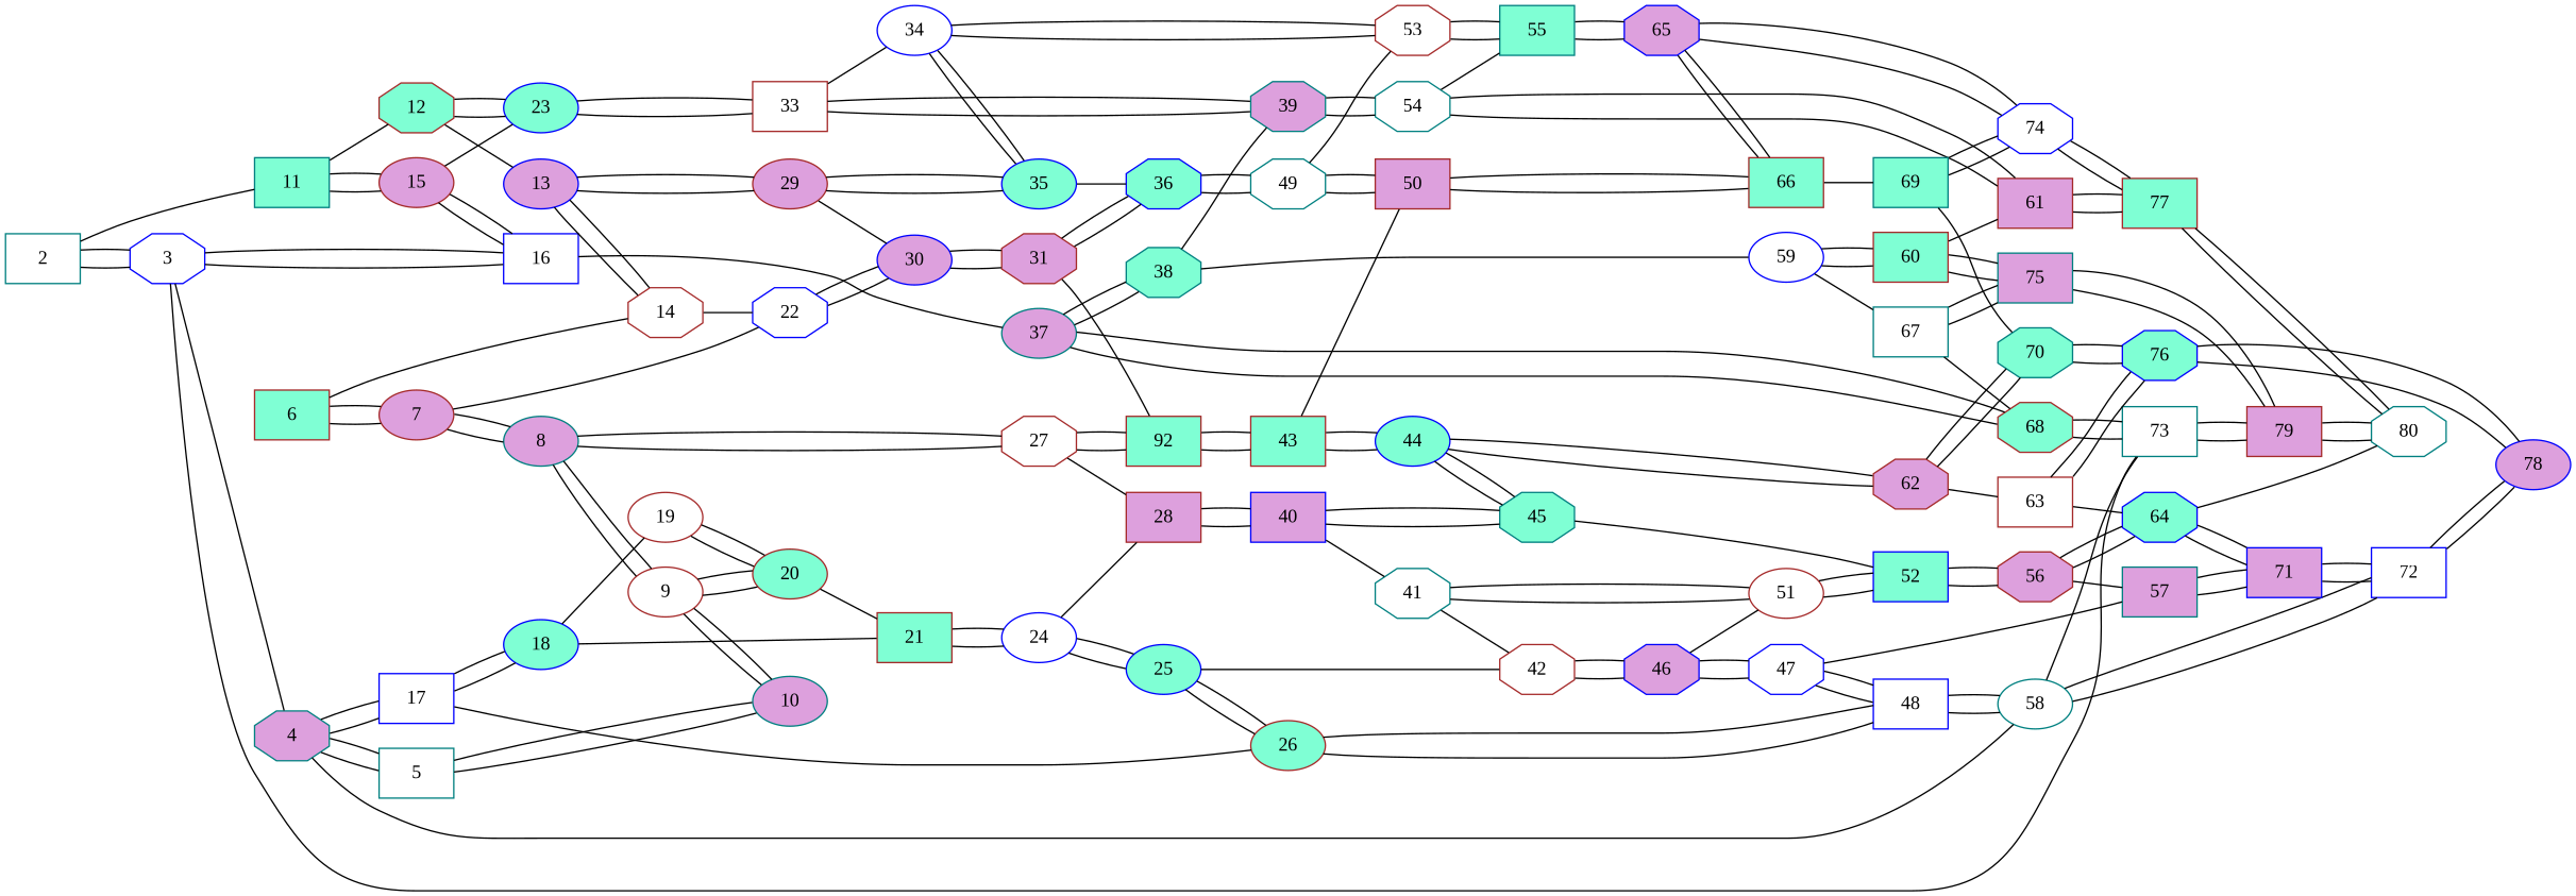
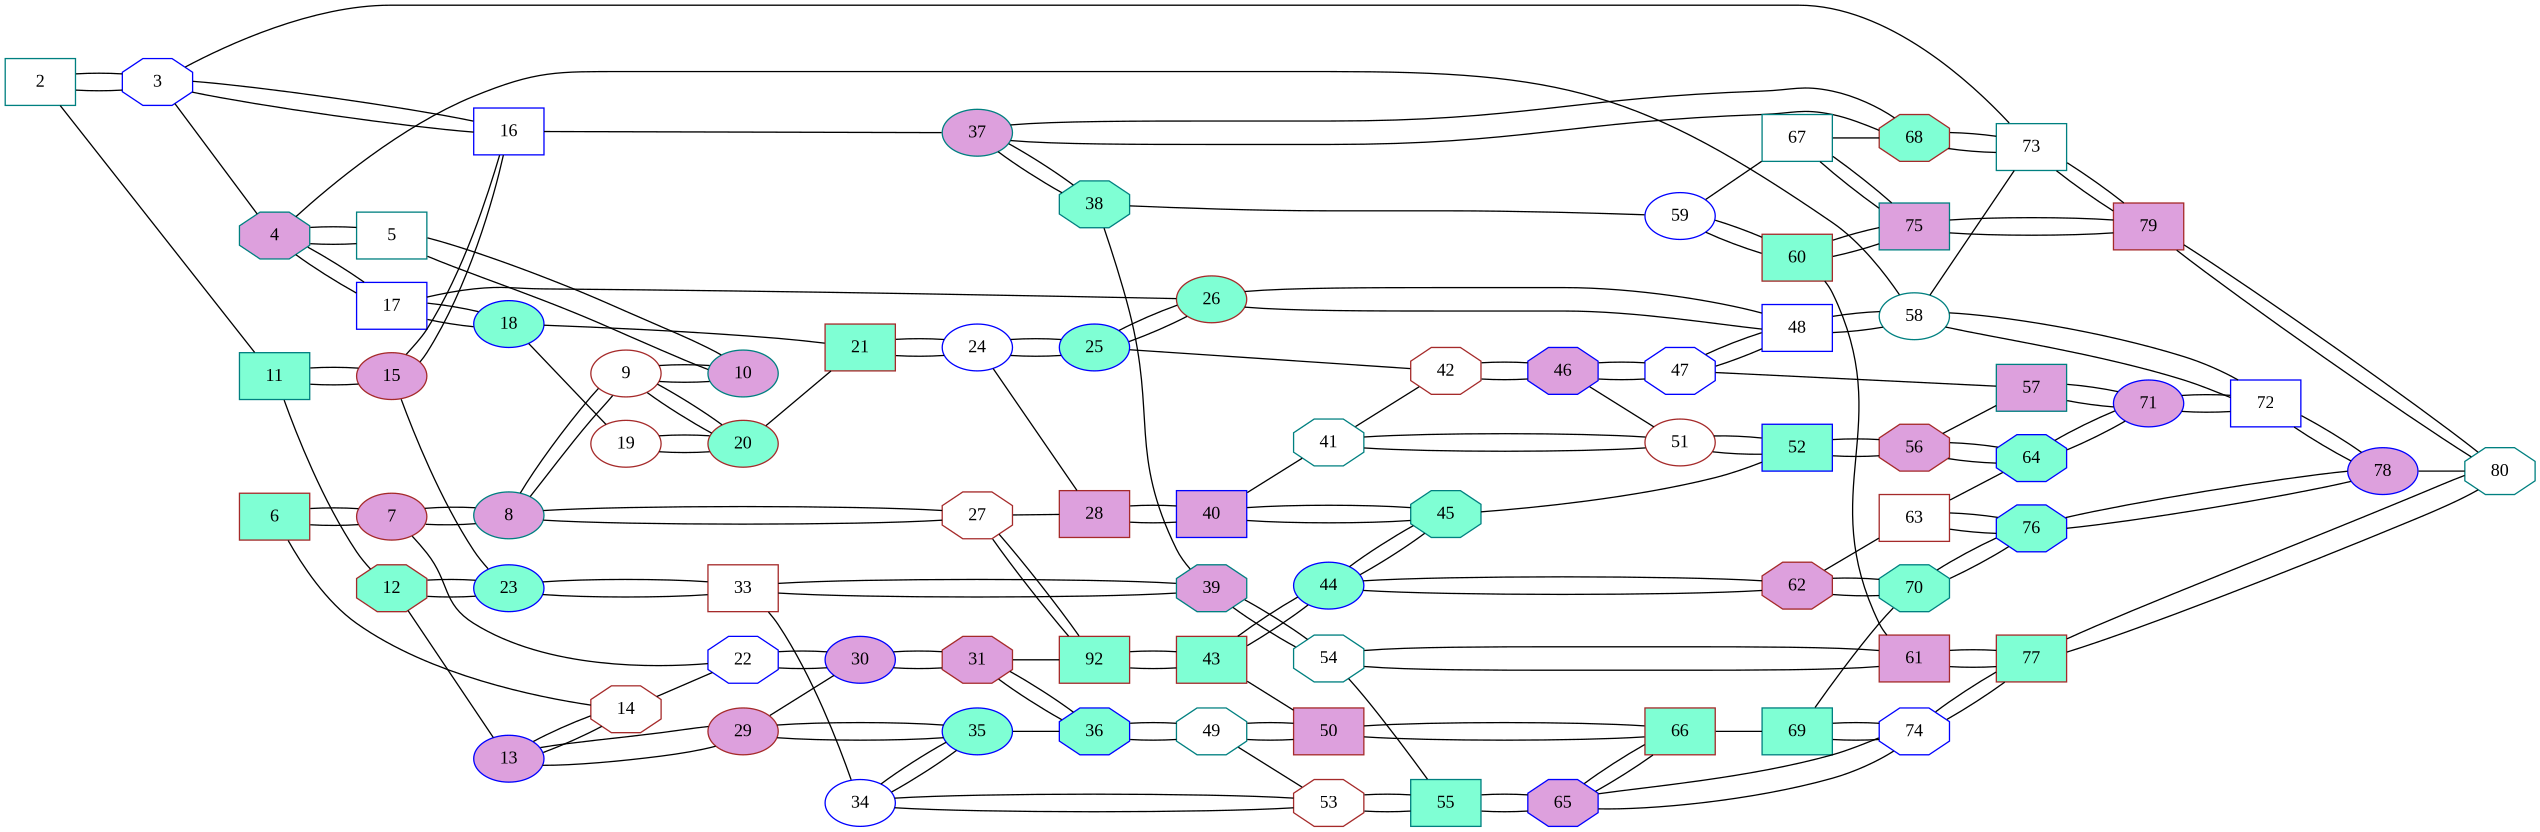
  graph {
    fontname="Liberation Serif"
    rankdir=LR
    node [color=brown fillcolor=white fontname="Liberation Serif" shape=box style=filled]
    edge [fontname="Liberation Serif"]
    2 [color=teal]
    3 [color=blue shape=octagon]
    11 [color=teal fillcolor=aquamarine]
    6 [fillcolor=aquamarine]
    7 [fillcolor=plum shape=ellipse]
    14 [shape=octagon]
    4 [color=teal fillcolor=plum shape=octagon]
    16 [color=blue]
    73 [color=teal]
    12 [fillcolor=aquamarine shape=octagon]
    15 [fillcolor=plum shape=ellipse]
    5 [color=teal]
    17 [color=blue]
    58 [color=teal shape=ellipse]
    37 [color=teal fillcolor=plum shape=ellipse]
    79 [fillcolor=plum]
    10 [color=teal fillcolor=plum shape=ellipse]
    18 [color=blue fillcolor=aquamarine shape=ellipse]
    26 [fillcolor=aquamarine shape=ellipse]
    72 [color=blue]
    8 [color=teal fillcolor=plum shape=ellipse]
    22 [color=blue shape=octagon]
    9 [shape=ellipse]
    27 [shape=octagon]
    30 [color=blue fillcolor=plum shape=ellipse]
    20 [fillcolor=aquamarine shape=ellipse]
    28 [fillcolor=plum]
    n28 [fillcolor=aquamarine label=92]
    21 [fillcolor=aquamarine]
    13 [color=blue fillcolor=plum shape=ellipse]
    23 [color=blue fillcolor=aquamarine shape=ellipse]
    29 [fillcolor=plum shape=ellipse]
    33
    35 [color=blue fillcolor=aquamarine shape=ellipse]
    38 [color=teal fillcolor=aquamarine shape=octagon]
    68 [fillcolor=aquamarine shape=octagon]
    19 [shape=ellipse]
    48 [color=blue]
    24 [color=blue shape=ellipse]
    25 [color=blue fillcolor=aquamarine shape=ellipse]
    31 [fillcolor=plum shape=octagon]
    34 [color=blue shape=ellipse]
    39 [color=teal fillcolor=plum shape=octagon]
    42 [shape=octagon]
    40 [color=blue fillcolor=plum]
    46 [color=blue fillcolor=plum shape=octagon]
    43 [fillcolor=aquamarine]
    41 [color=teal shape=octagon]
    45 [color=teal fillcolor=aquamarine shape=octagon]
    36 [color=blue fillcolor=aquamarine shape=octagon]
    49 [color=teal shape=octagon]
    44 [color=blue fillcolor=aquamarine shape=ellipse]
    50 [fillcolor=plum]
    53 [shape=octagon]
    54 [color=teal shape=octagon]
    55 [color=teal fillcolor=aquamarine]
    59 [color=blue shape=ellipse]
    60 [fillcolor=aquamarine]
    67 [color=teal]
    61 [fillcolor=plum]
    51 [shape=ellipse]
    52 [color=blue fillcolor=aquamarine]
    47 [color=blue shape=octagon]
    62 [fillcolor=plum shape=octagon]
    66 [fillcolor=aquamarine]
    63
    70 [color=teal fillcolor=aquamarine shape=octagon]
    56 [fillcolor=plum shape=octagon]
    57 [color=teal fillcolor=plum]
-   71 [color=blue fillcolor=plum]
+   71 [color=blue fillcolor=plum shape=ellipse]
    69 [color=teal fillcolor=aquamarine]
    64 [color=blue fillcolor=aquamarine shape=octagon]
    65 [color=blue fillcolor=plum shape=octagon]
    77 [fillcolor=aquamarine]
    74 [color=blue shape=octagon]
    78 [color=blue fillcolor=plum shape=ellipse]
    75 [color=teal fillcolor=plum]
    80 [color=teal shape=octagon]
    76 [color=blue fillcolor=aquamarine shape=octagon]
    2 -- 3
    2 -- 3
    2 -- 11
    3 -- 4
    3 -- 16
    3 -- 16
    3 -- 73
    11 -- 12
    11 -- 15
    11 -- 15
    6 -- 7
    6 -- 7
    6 -- 14
    7 -- 8
    7 -- 8
    7 -- 22
    14 -- 22
    4 -- 5
    4 -- 5
    4 -- 17
    4 -- 17
    4 -- 58
    16 -- 37
    73 -- 79
    73 -- 79
    12 -- 13
    12 -- 23
    12 -- 23
    15 -- 16
    15 -- 16
    15 -- 23
    5 -- 10
    5 -- 10
    17 -- 18
    17 -- 18
    17 -- 26
    58 -- 73
    58 -- 72
    58 -- 72
    37 -- 38
    37 -- 38
    37 -- 68
    37 -- 68
    79 -- 80
    79 -- 80
    18 -- 21
    18 -- 19
    26 -- 48
    26 -- 48
    72 -- 78
    72 -- 78
    8 -- 9
    8 -- 9
    8 -- 27
    8 -- 27
    22 -- 30
    22 -- 30
    9 -- 10
    9 -- 10
    9 -- 20
    9 -- 20
    27 -- 28
    27 -- n28
    27 -- n28
    30 -- 31
    30 -- 31
    20 -- 21
    28 -- 40
    28 -- 40
    n28 -- 43
    n28 -- 43
    21 -- 24
    21 -- 24
    13 -- 14
    13 -- 14
    13 -- 29
    13 -- 29
    23 -- 33
    23 -- 33
    29 -- 30
    29 -- 35
    29 -- 35
    33 -- 34
    33 -- 39
    33 -- 39
    35 -- 36
    38 -- 39
    38 -- 59
    68 -- 73
    68 -- 73
    19 -- 20
    19 -- 20
    48 -- 58
    48 -- 58
    24 -- 28
    24 -- 25
    24 -- 25
    25 -- 26
    25 -- 26
    25 -- 42
    31 -- n28
    31 -- 36
    31 -- 36
    34 -- 35
    34 -- 35
    34 -- 53
    34 -- 53
    39 -- 54
    39 -- 54
    42 -- 46
    42 -- 46
    40 -- 41
    40 -- 45
    40 -- 45
    46 -- 51
    46 -- 47
    46 -- 47
    43 -- 44
    43 -- 44
    43 -- 50
    41 -- 42
    41 -- 51
    41 -- 51
    45 -- 52
    36 -- 49
    36 -- 49
    49 -- 50
    49 -- 50
    49 -- 53
    44 -- 45
    44 -- 45
    44 -- 62
    44 -- 62
    50 -- 66
    50 -- 66
    53 -- 55
    53 -- 55
    54 -- 55
    54 -- 61
    54 -- 61
    55 -- 65
    55 -- 65
    59 -- 60
    59 -- 60
    59 -- 67
    60 -- 61
    60 -- 75
    60 -- 75
    67 -- 68
    67 -- 75
    67 -- 75
    61 -- 77
    61 -- 77
    51 -- 52
    51 -- 52
    52 -- 56
    52 -- 56
    47 -- 48
    47 -- 48
    47 -- 57
    62 -- 63
    62 -- 70
    62 -- 70
    66 -- 69
    63 -- 64
    63 -- 76
    63 -- 76
    70 -- 76
    70 -- 76
    56 -- 57
    56 -- 64
    56 -- 64
    57 -- 71
    57 -- 71
    71 -- 72
    71 -- 72
    69 -- 70
    69 -- 74
    69 -- 74
    64 -- 71
    64 -- 71
    65 -- 66
    65 -- 66
    65 -- 74
    65 -- 74
    77 -- 80
    77 -- 80
    74 -- 77
    74 -- 77
-   64 -- 80
+   78 -- 80
    75 -- 79
    75 -- 79
    76 -- 78
    76 -- 78
  }
